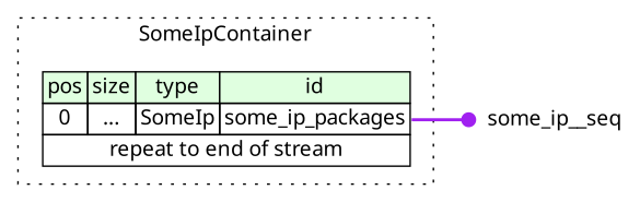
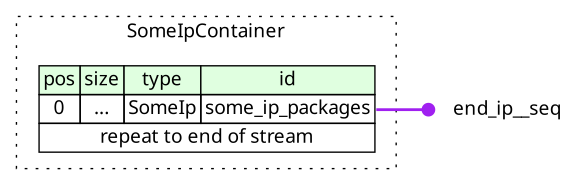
  digraph {
    rankdir=LR
    fontname="Noto Sans"
    node [shape=plaintext fontname="Noto Sans"]
    n1 [label=<<TABLE BORDER="0" CELLBORDER="1" CELLSPACING="0"> 			<TR><TD BGCOLOR="#E0FFE0">pos</TD><TD BGCOLOR="#E0FFE0">size</TD><TD BGCOLOR="#E0FFE0">type</TD><TD BGCOLOR="#E0FFE0">id</TD></TR> 			<TR><TD PORT="some_ip_packages_pos">0</TD><TD PORT="some_ip_packages_size">...</TD><TD>SomeIp</TD><TD PORT="some_ip_packages_type">some_ip_packages</TD></TR> 			<TR><TD COLSPAN="4" PORT="some_ip_packages__repeat">repeat to end of stream</TD></TR> 		</TABLE>>]
-   some_ip__seq [color=deeppink]
+   some_ip__seq [color=deeppink label=end_ip__seq]
    subgraph cluster_1 {
      label=SomeIpContainer
      style=dotted
      n1
    }
    n1 -> some_ip__seq [style=bold tailport=some_ip_packages_type color=purple arrowhead=dot fontname="Noto Sans"]
  }
